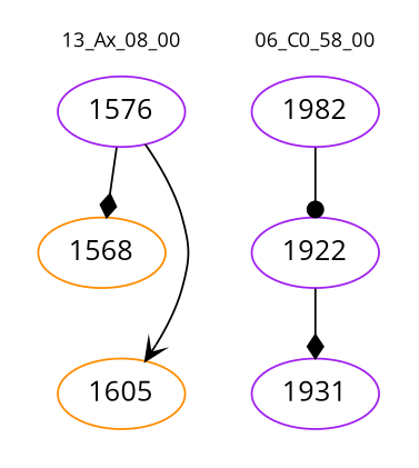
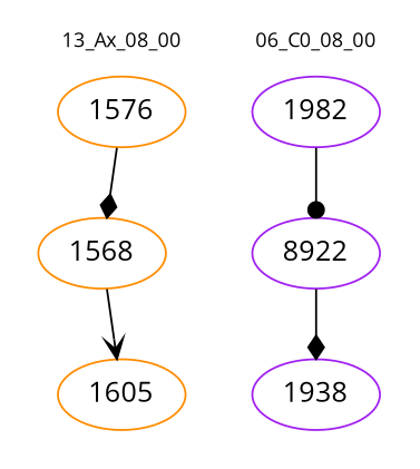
  digraph {
    fontname="Open Sans"
    node [color=darkorange fontname="Open Sans"]
    edge [arrowhead=diamond color=black fontname="Open Sans"]
-   n1 [color=purple label=1576]
+   n1 [label=1576]
    n2 [label=1568]
    n3 [label=1605]
    n4 [color=purple label=1982]
-   n5 [color=purple label=1922]
-   n6 [color=purple label=1931]
+   n5 [color=purple label=8922]
+   n6 [color=purple label=1938]
    subgraph cluster_1 {
      color=white
      fontsize=10
      label="13_Ax_08_00"
      n1
      n2
      n3
    }
    subgraph cluster_2 {
      color=white
      fontsize=10
-     label="06_C0_58_00"
+     label="06_C0_08_00"
      n4
      n5
      n6
    }
    n1 -> n2
-   n1 -> n3 [arrowhead=vee]
+   n2 -> n3 [arrowhead=vee]
    n4 -> n5 [arrowhead=dot]
    n5 -> n6
  }
